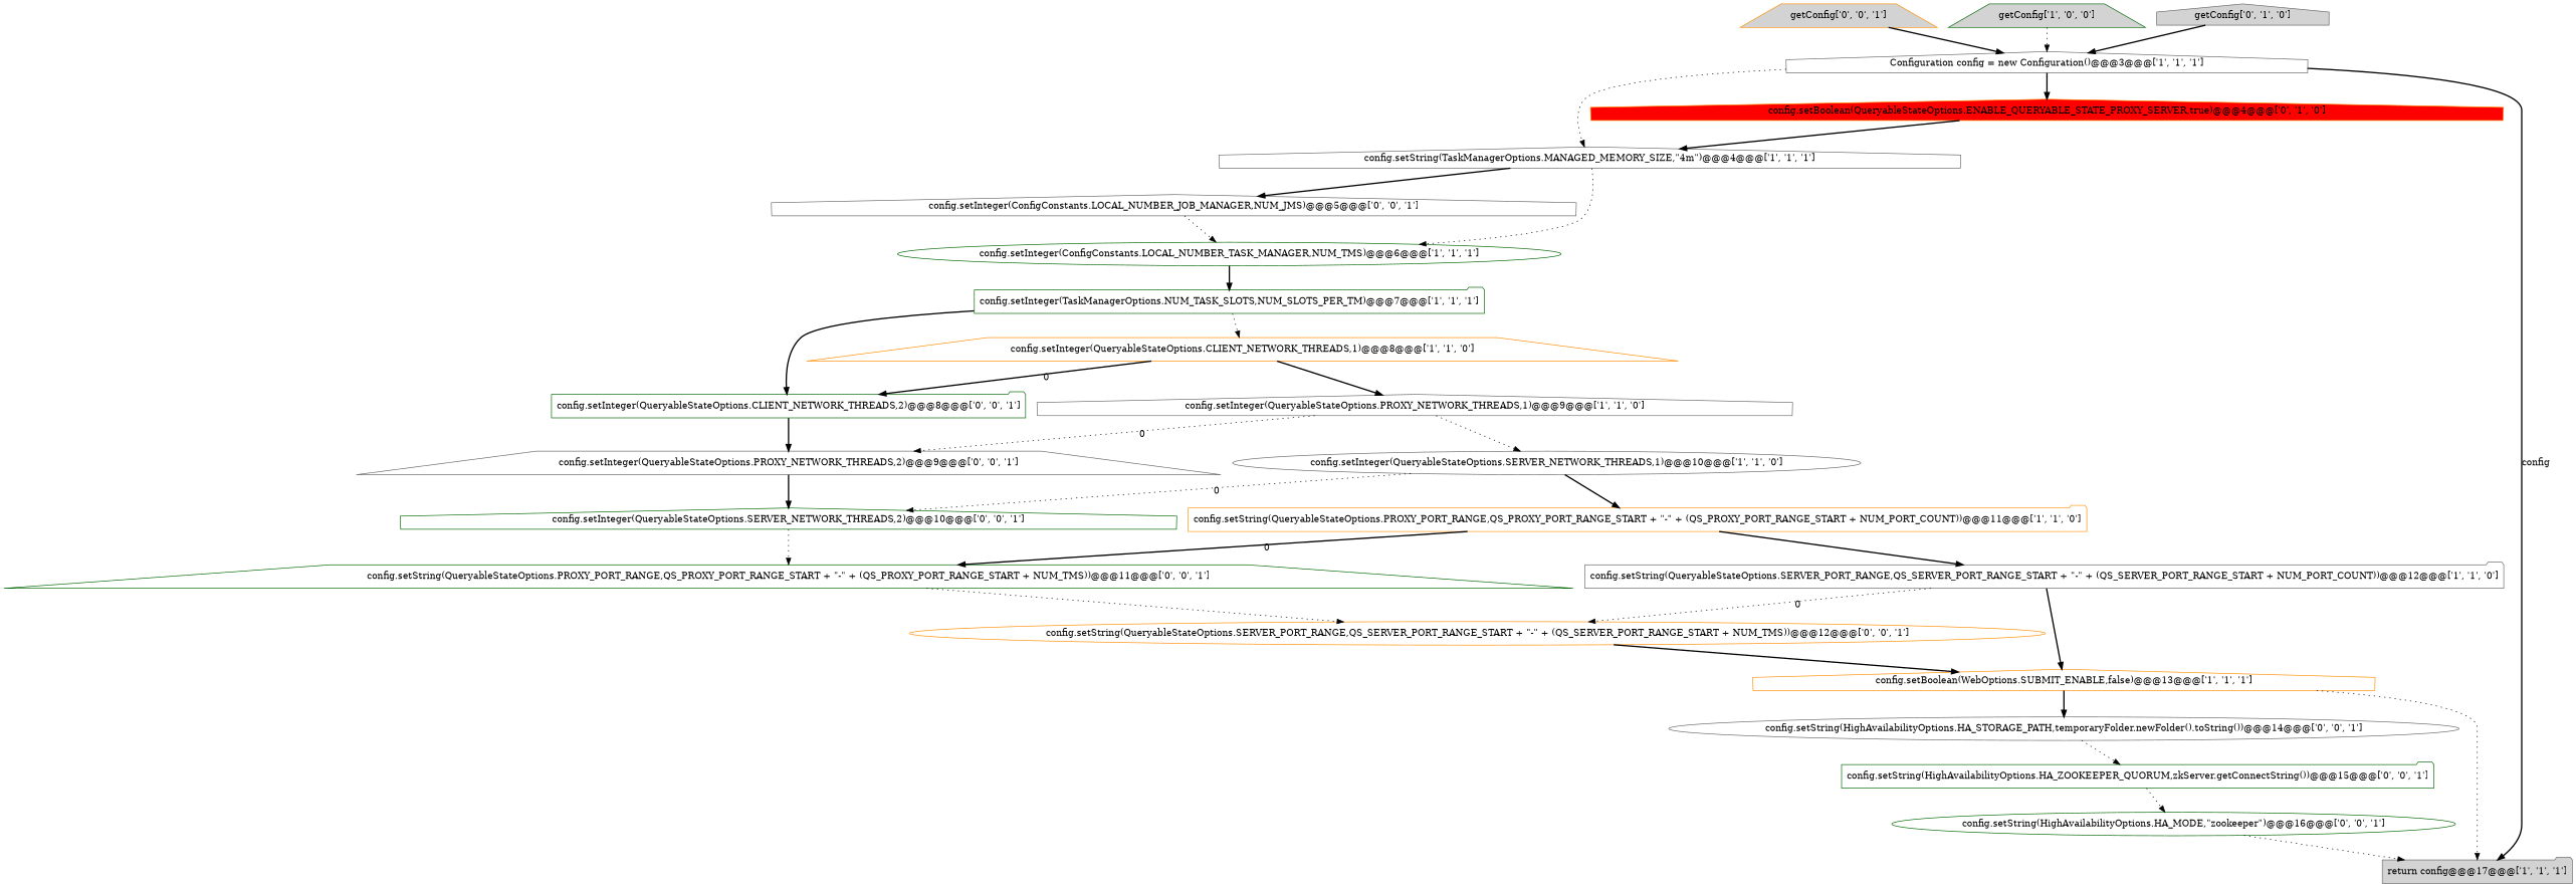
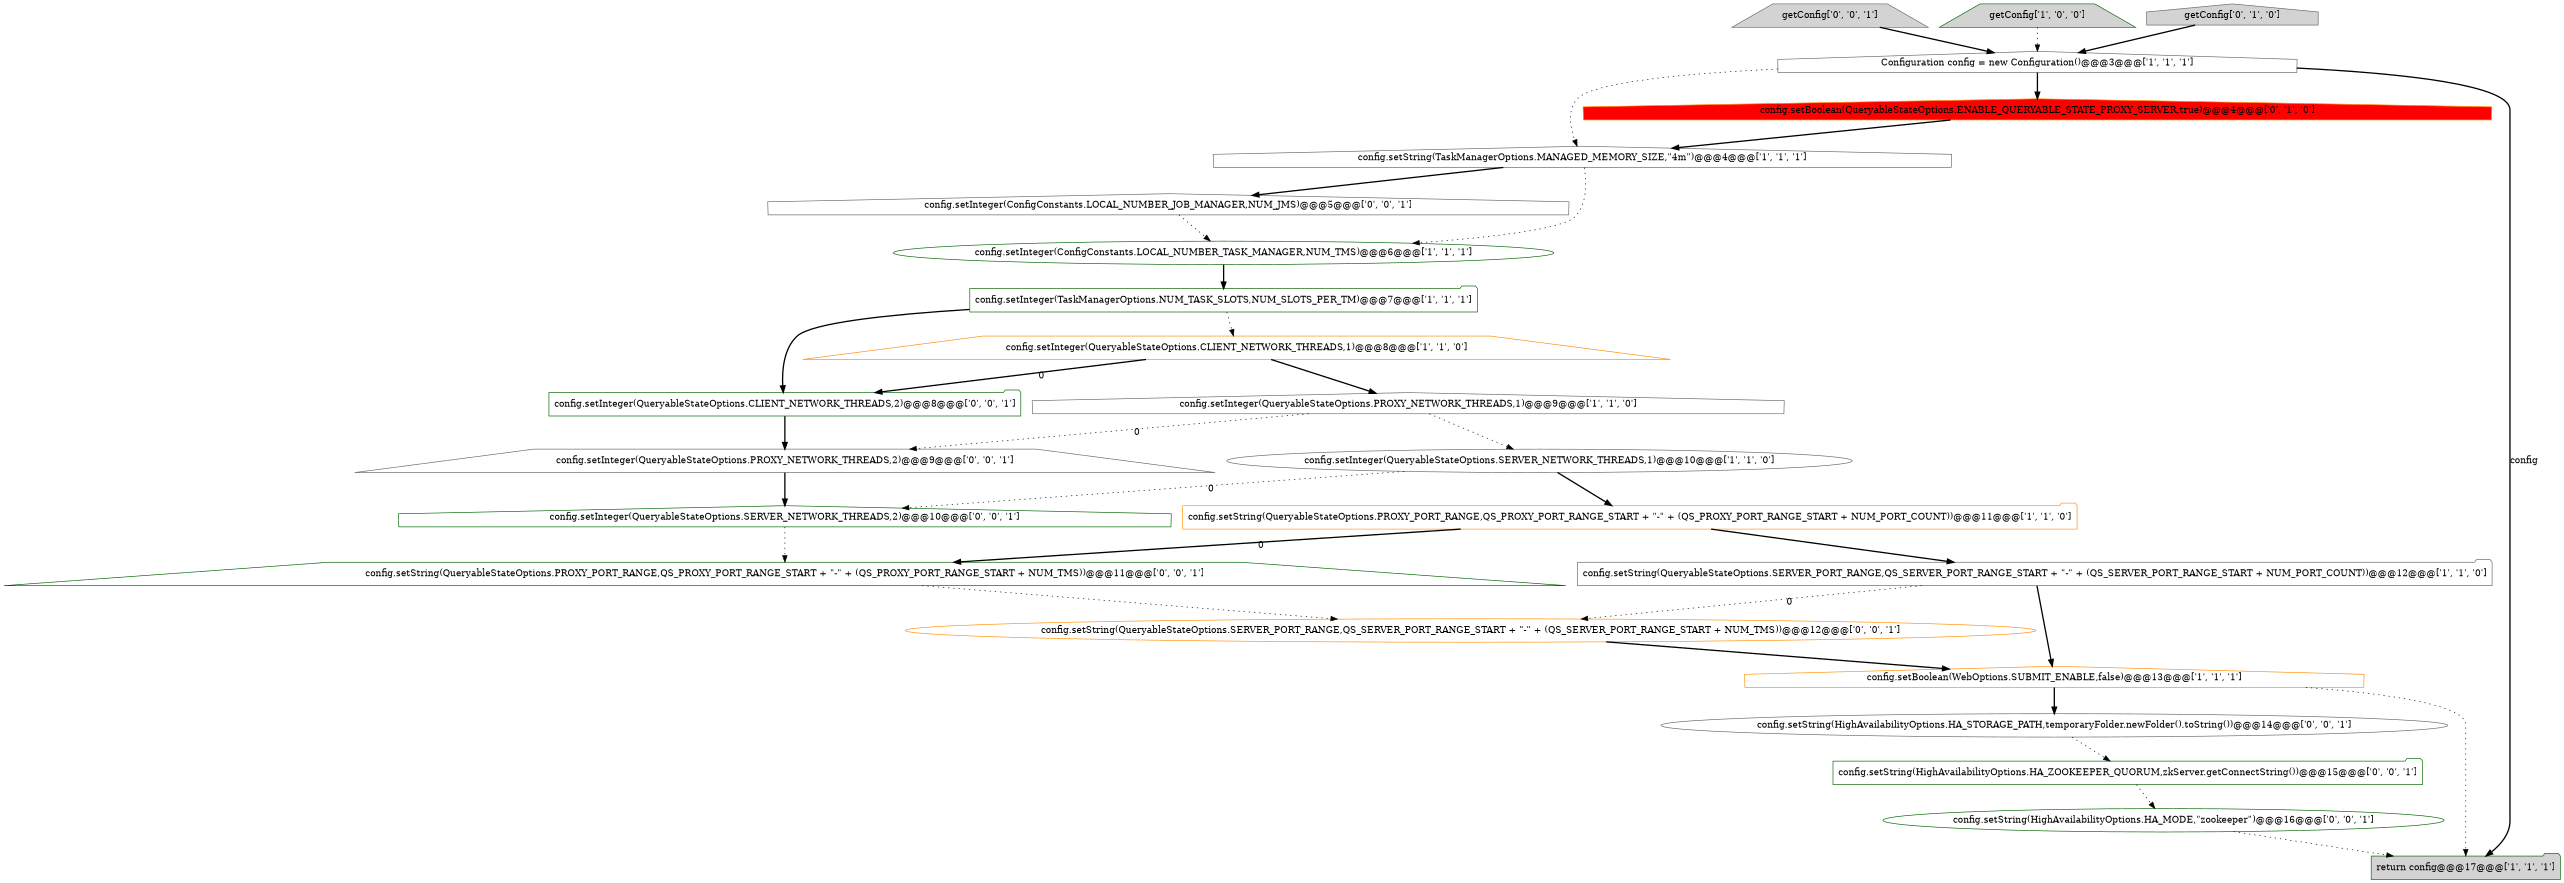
  digraph {
    node [color=gray40 fillcolor=white shape=house style=filled]
    edge [style=bold]
    n1 [color=darkgreen label="config.setInteger(QueryableStateOptions.SERVER_NETWORK_THREADS,2)@@@10@@@['0', '0', '1']"]
    n2 [color=darkgreen label="config.setString(QueryableStateOptions.PROXY_PORT_RANGE,QS_PROXY_PORT_RANGE_START + \"-\" + (QS_PROXY_PORT_RANGE_START + NUM_TMS))@@@11@@@['0', '0', '1']" shape=trapezium]
    n3 [color=darkorange label="config.setString(QueryableStateOptions.SERVER_PORT_RANGE,QS_SERVER_PORT_RANGE_START + \"-\" + (QS_SERVER_PORT_RANGE_START + NUM_TMS))@@@12@@@['0', '0', '1']" shape=ellipse]
    n4 [label="Configuration config = new Configuration()@@@3@@@['1', '1', '1']"]
    n5 [label="config.setString(TaskManagerOptions.MANAGED_MEMORY_SIZE,\"4m\")@@@4@@@['1', '1', '1']"]
    n6 [color=darkorange fillcolor=red label="config.setBoolean(QueryableStateOptions.ENABLE_QUERYABLE_STATE_PROXY_SERVER,true)@@@4@@@['0', '1', '0']"]
-   n7 [fillcolor=lightgray label="return config@@@17@@@['1', '1', '1']" shape=folder]
+   n7 [color=darkgreen fillcolor=lightgray label="return config@@@17@@@['1', '1', '1']" shape=folder]
    n8 [color=darkgreen label="config.setInteger(ConfigConstants.LOCAL_NUMBER_TASK_MANAGER,NUM_TMS)@@@6@@@['1', '1', '1']" shape=ellipse]
    n9 [label="config.setInteger(ConfigConstants.LOCAL_NUMBER_JOB_MANAGER,NUM_JMS)@@@5@@@['0', '0', '1']"]
    n10 [color=darkorange label="config.setBoolean(WebOptions.SUBMIT_ENABLE,false)@@@13@@@['1', '1', '1']"]
    n11 [label="config.setString(HighAvailabilityOptions.HA_STORAGE_PATH,temporaryFolder.newFolder().toString())@@@14@@@['0', '0', '1']" shape=ellipse]
    n12 [color=darkorange label="config.setInteger(QueryableStateOptions.CLIENT_NETWORK_THREADS,1)@@@8@@@['1', '1', '0']" shape=trapezium]
    n13 [color=darkgreen label="config.setInteger(QueryableStateOptions.CLIENT_NETWORK_THREADS,2)@@@8@@@['0', '0', '1']" shape=folder]
    n14 [label="config.setInteger(QueryableStateOptions.PROXY_NETWORK_THREADS,1)@@@9@@@['1', '1', '0']"]
    n15 [label="config.setInteger(QueryableStateOptions.PROXY_NETWORK_THREADS,2)@@@9@@@['0', '0', '1']" shape=trapezium]
    n16 [label="config.setInteger(QueryableStateOptions.SERVER_NETWORK_THREADS,1)@@@10@@@['1', '1', '0']" shape=ellipse]
-   n17 [color=darkorange fillcolor=lightgray label="getConfig['0', '0', '1']" shape=trapezium]
+   n17 [fillcolor=lightgray label="getConfig['0', '0', '1']" shape=trapezium]
    n18 [color=darkgreen label="config.setString(HighAvailabilityOptions.HA_ZOOKEEPER_QUORUM,zkServer.getConnectString())@@@15@@@['0', '0', '1']" shape=folder]
    n19 [color=darkgreen label="config.setString(HighAvailabilityOptions.HA_MODE,\"zookeeper\")@@@16@@@['0', '0', '1']" shape=ellipse]
    n20 [color=darkorange label="config.setString(QueryableStateOptions.PROXY_PORT_RANGE,QS_PROXY_PORT_RANGE_START + \"-\" + (QS_PROXY_PORT_RANGE_START + NUM_PORT_COUNT))@@@11@@@['1', '1', '0']" shape=folder]
    n21 [label="config.setString(QueryableStateOptions.SERVER_PORT_RANGE,QS_SERVER_PORT_RANGE_START + \"-\" + (QS_SERVER_PORT_RANGE_START + NUM_PORT_COUNT))@@@12@@@['1', '1', '0']" shape=folder]
    n22 [color=darkgreen label="config.setInteger(TaskManagerOptions.NUM_TASK_SLOTS,NUM_SLOTS_PER_TM)@@@7@@@['1', '1', '1']" shape=folder]
    n23 [color=darkgreen fillcolor=lightgray label="getConfig['1', '0', '0']" shape=trapezium]
    n24 [fillcolor=lightgray label="getConfig['0', '1', '0']"]
    n1 -> n2 [style=dotted]
    n2 -> n3 [style=dotted]
    n3 -> n10
    n4 -> n5 [style=dotted]
    n4 -> n6
    n4 -> n7 [label=config]
    n5 -> n8 [style=dotted]
    n5 -> n9
    n6 -> n5
    n8 -> n22
    n9 -> n8 [style=dotted]
    n10 -> n7 [style=dotted]
    n10 -> n11
    n11 -> n18 [style=dotted]
    n12 -> n13 [label=0]
    n12 -> n14
    n13 -> n15
    n14 -> n15 [label=0 style=dotted]
    n14 -> n16 [style=dotted]
    n15 -> n1
    n16 -> n1 [label=0 style=dotted]
    n16 -> n20
    n17 -> n4
    n18 -> n19 [style=dotted]
    n19 -> n7 [style=dotted]
    n20 -> n2 [label=0]
    n20 -> n21
    n21 -> n3 [label=0 style=dotted]
    n21 -> n10
    n22 -> n12 [style=dotted]
    n22 -> n13
    n23 -> n4 [style=dotted]
    n24 -> n4
  }
